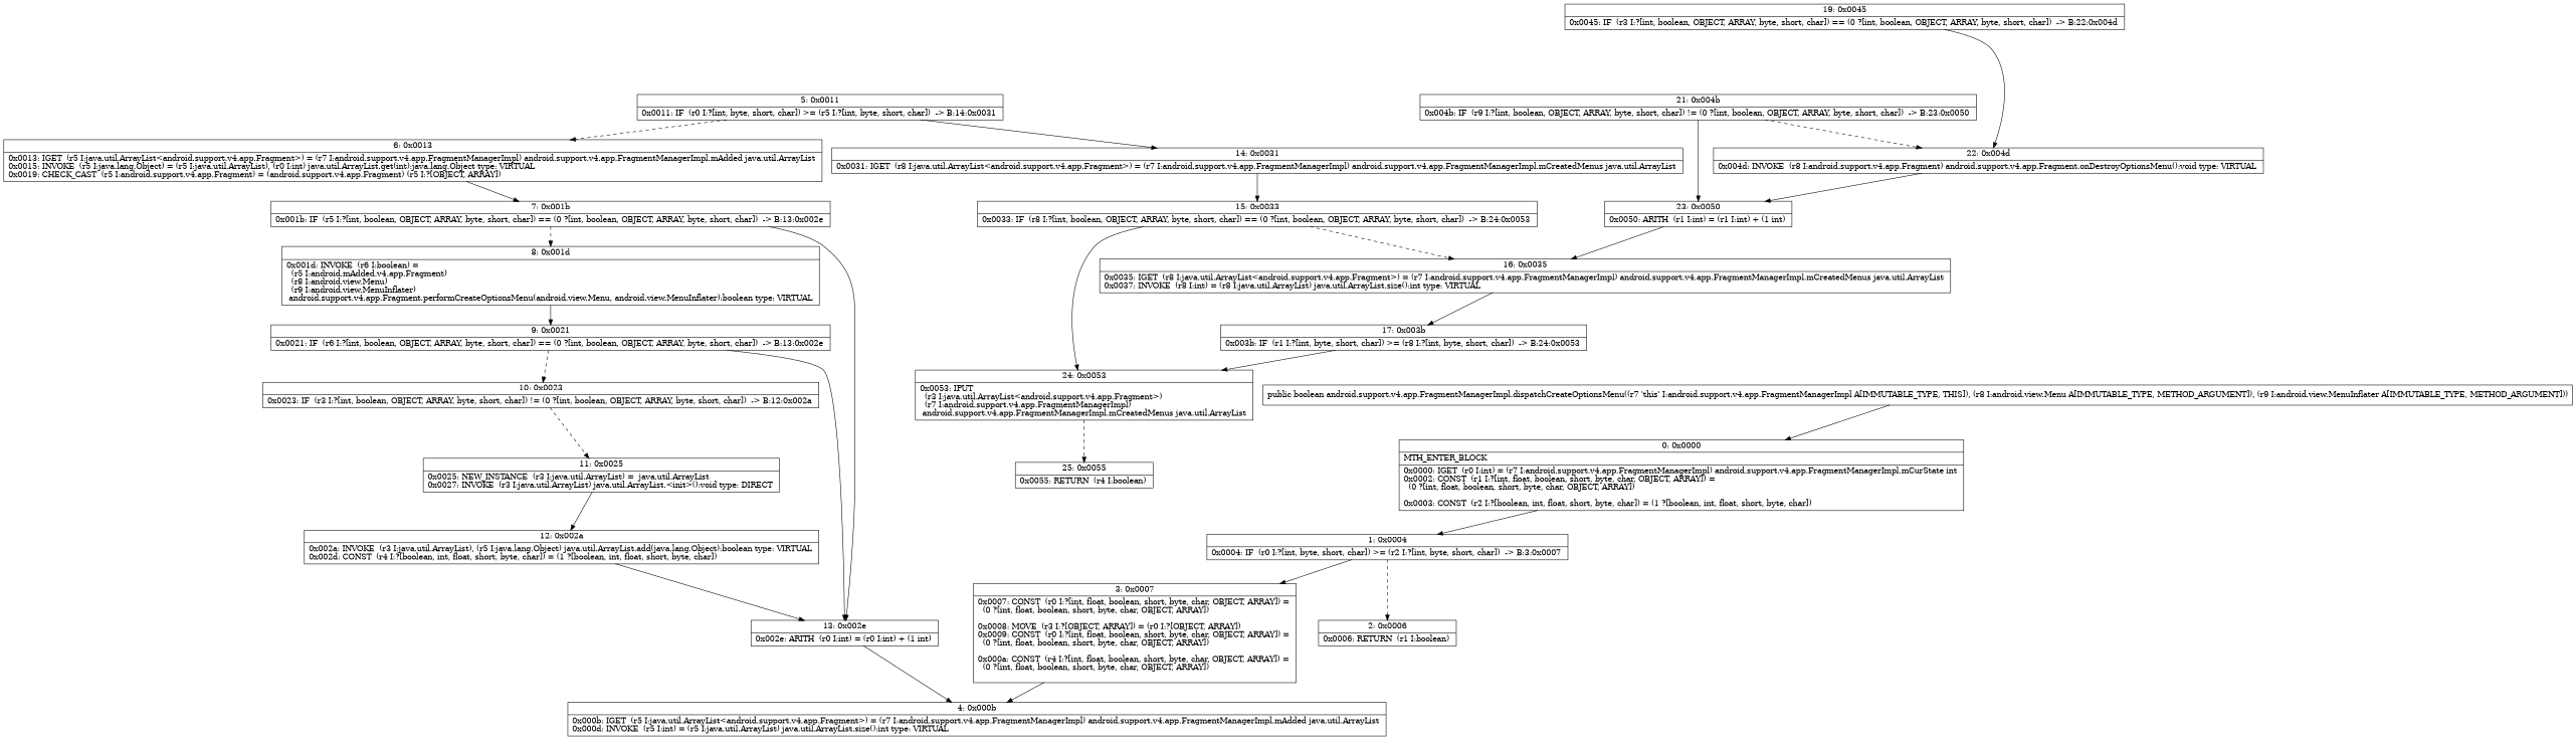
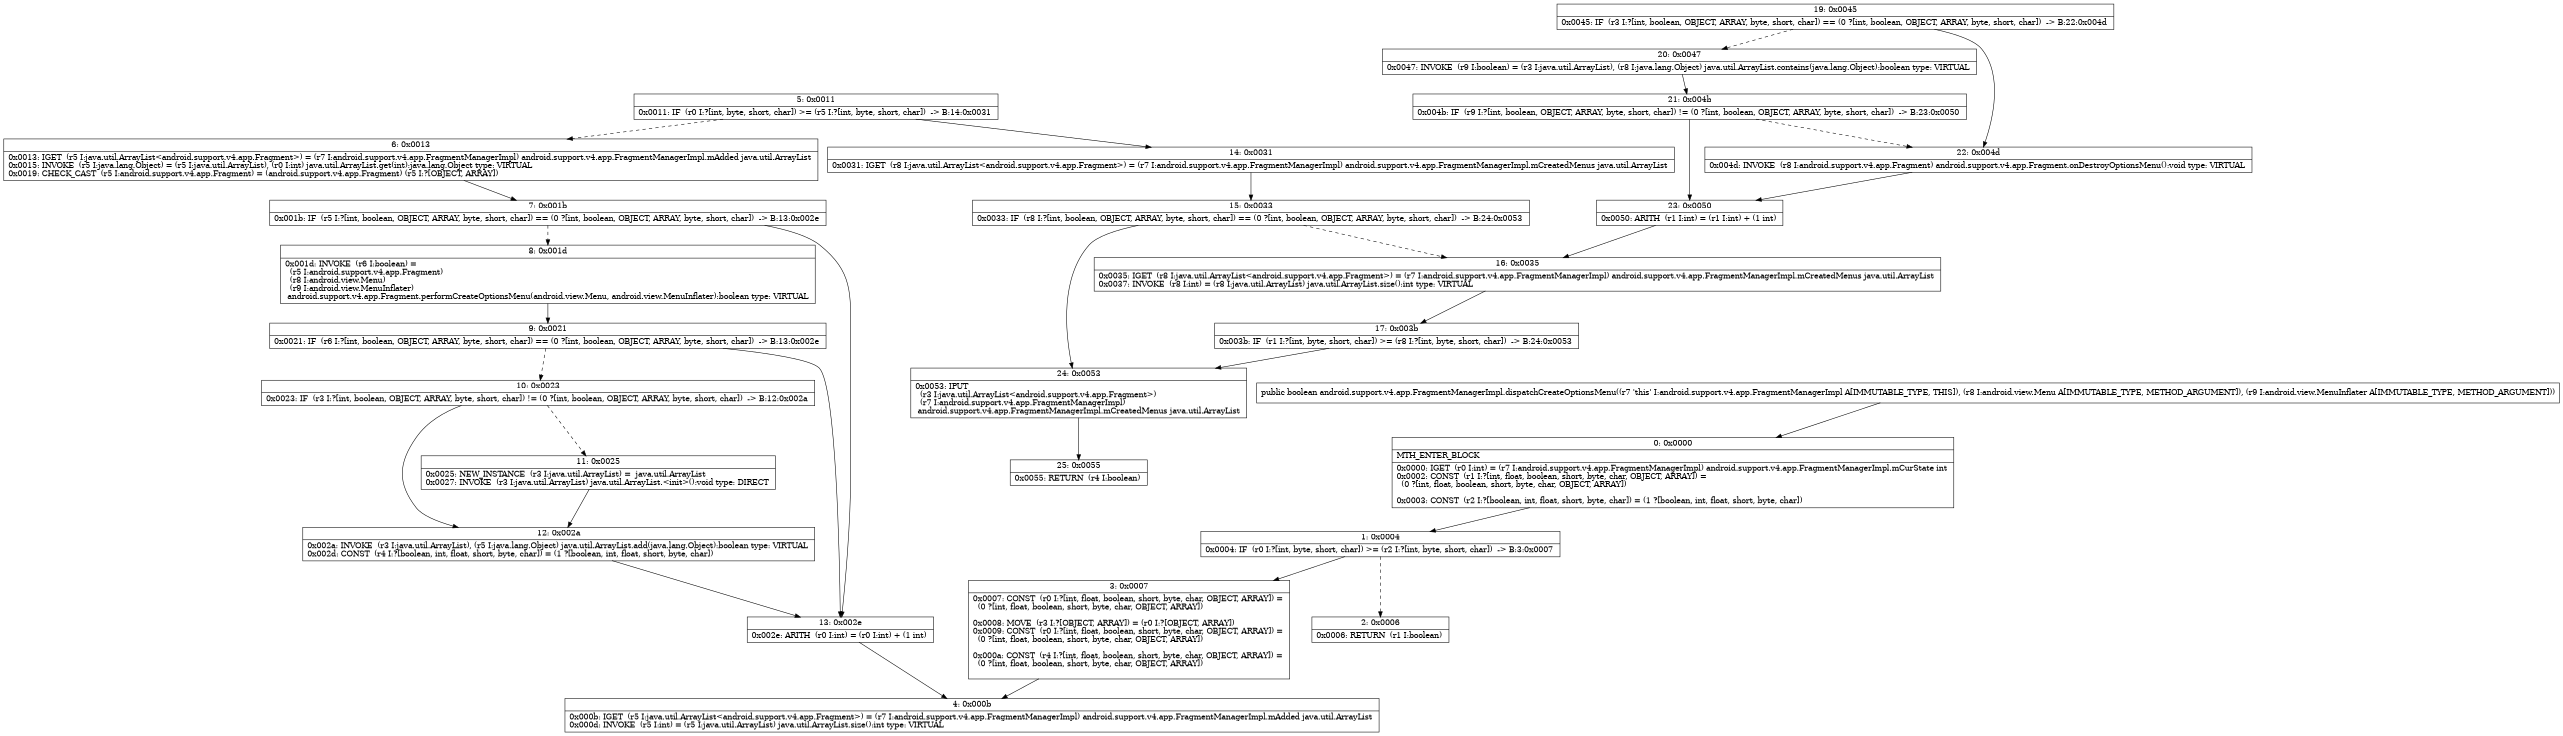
  digraph {
    node [shape=record]
    n1 [label="{0\:\ 0x0000|MTH_ENTER_BLOCK\l|0x0000: IGET  (r0 I:int) = (r7 I:android.support.v4.app.FragmentManagerImpl) android.support.v4.app.FragmentManagerImpl.mCurState int \l0x0002: CONST  (r1 I:?[int, float, boolean, short, byte, char, OBJECT, ARRAY]) = \l  (0 ?[int, float, boolean, short, byte, char, OBJECT, ARRAY])\l \l0x0003: CONST  (r2 I:?[boolean, int, float, short, byte, char]) = (1 ?[boolean, int, float, short, byte, char]) \l}"]
    n2 [label="{1\:\ 0x0004|0x0004: IF  (r0 I:?[int, byte, short, char]) \>= (r2 I:?[int, byte, short, char])  \-\> B:3:0x0007 \l}"]
    n3 [label="{2\:\ 0x0006|0x0006: RETURN  (r1 I:boolean) \l}"]
    n4 [label="{3\:\ 0x0007|0x0007: CONST  (r0 I:?[int, float, boolean, short, byte, char, OBJECT, ARRAY]) = \l  (0 ?[int, float, boolean, short, byte, char, OBJECT, ARRAY])\l \l0x0008: MOVE  (r3 I:?[OBJECT, ARRAY]) = (r0 I:?[OBJECT, ARRAY]) \l0x0009: CONST  (r0 I:?[int, float, boolean, short, byte, char, OBJECT, ARRAY]) = \l  (0 ?[int, float, boolean, short, byte, char, OBJECT, ARRAY])\l \l0x000a: CONST  (r4 I:?[int, float, boolean, short, byte, char, OBJECT, ARRAY]) = \l  (0 ?[int, float, boolean, short, byte, char, OBJECT, ARRAY])\l \l}"]
    n5 [label="{4\:\ 0x000b|0x000b: IGET  (r5 I:java.util.ArrayList\<android.support.v4.app.Fragment\>) = (r7 I:android.support.v4.app.FragmentManagerImpl) android.support.v4.app.FragmentManagerImpl.mAdded java.util.ArrayList \l0x000d: INVOKE  (r5 I:int) = (r5 I:java.util.ArrayList) java.util.ArrayList.size():int type: VIRTUAL \l}"]
    n6 [label="{5\:\ 0x0011|0x0011: IF  (r0 I:?[int, byte, short, char]) \>= (r5 I:?[int, byte, short, char])  \-\> B:14:0x0031 \l}"]
    n7 [label="{6\:\ 0x0013|0x0013: IGET  (r5 I:java.util.ArrayList\<android.support.v4.app.Fragment\>) = (r7 I:android.support.v4.app.FragmentManagerImpl) android.support.v4.app.FragmentManagerImpl.mAdded java.util.ArrayList \l0x0015: INVOKE  (r5 I:java.lang.Object) = (r5 I:java.util.ArrayList), (r0 I:int) java.util.ArrayList.get(int):java.lang.Object type: VIRTUAL \l0x0019: CHECK_CAST  (r5 I:android.support.v4.app.Fragment) = (android.support.v4.app.Fragment) (r5 I:?[OBJECT, ARRAY]) \l}"]
    n8 [label="{14\:\ 0x0031|0x0031: IGET  (r8 I:java.util.ArrayList\<android.support.v4.app.Fragment\>) = (r7 I:android.support.v4.app.FragmentManagerImpl) android.support.v4.app.FragmentManagerImpl.mCreatedMenus java.util.ArrayList \l}"]
    n9 [label="{7\:\ 0x001b|0x001b: IF  (r5 I:?[int, boolean, OBJECT, ARRAY, byte, short, char]) == (0 ?[int, boolean, OBJECT, ARRAY, byte, short, char])  \-\> B:13:0x002e \l}"]
    n10 [label="{15\:\ 0x0033|0x0033: IF  (r8 I:?[int, boolean, OBJECT, ARRAY, byte, short, char]) == (0 ?[int, boolean, OBJECT, ARRAY, byte, short, char])  \-\> B:24:0x0053 \l}"]
-   n11 [label="{8\:\ 0x001d|0x001d: INVOKE  (r6 I:boolean) = \l  (r5 I:android.mAdded.v4.app.Fragment)\l  (r8 I:android.view.Menu)\l  (r9 I:android.view.MenuInflater)\l android.support.v4.app.Fragment.performCreateOptionsMenu(android.view.Menu, android.view.MenuInflater):boolean type: VIRTUAL \l}"]
+   n11 [label="{8\:\ 0x001d|0x001d: INVOKE  (r6 I:boolean) = \l  (r5 I:android.support.v4.app.Fragment)\l  (r8 I:android.view.Menu)\l  (r9 I:android.view.MenuInflater)\l android.support.v4.app.Fragment.performCreateOptionsMenu(android.view.Menu, android.view.MenuInflater):boolean type: VIRTUAL \l}"]
    n12 [label="{13\:\ 0x002e|0x002e: ARITH  (r0 I:int) = (r0 I:int) + (1 int) \l}"]
    n13 [label="{9\:\ 0x0021|0x0021: IF  (r6 I:?[int, boolean, OBJECT, ARRAY, byte, short, char]) == (0 ?[int, boolean, OBJECT, ARRAY, byte, short, char])  \-\> B:13:0x002e \l}"]
    n14 [label="{10\:\ 0x0023|0x0023: IF  (r3 I:?[int, boolean, OBJECT, ARRAY, byte, short, char]) != (0 ?[int, boolean, OBJECT, ARRAY, byte, short, char])  \-\> B:12:0x002a \l}"]
    n15 [label="{11\:\ 0x0025|0x0025: NEW_INSTANCE  (r3 I:java.util.ArrayList) =  java.util.ArrayList \l0x0027: INVOKE  (r3 I:java.util.ArrayList) java.util.ArrayList.\<init\>():void type: DIRECT \l}"]
    n16 [label="{12\:\ 0x002a|0x002a: INVOKE  (r3 I:java.util.ArrayList), (r5 I:java.lang.Object) java.util.ArrayList.add(java.lang.Object):boolean type: VIRTUAL \l0x002d: CONST  (r4 I:?[boolean, int, float, short, byte, char]) = (1 ?[boolean, int, float, short, byte, char]) \l}"]
    n17 [label="{16\:\ 0x0035|0x0035: IGET  (r8 I:java.util.ArrayList\<android.support.v4.app.Fragment\>) = (r7 I:android.support.v4.app.FragmentManagerImpl) android.support.v4.app.FragmentManagerImpl.mCreatedMenus java.util.ArrayList \l0x0037: INVOKE  (r8 I:int) = (r8 I:java.util.ArrayList) java.util.ArrayList.size():int type: VIRTUAL \l}"]
    n18 [label="{24\:\ 0x0053|0x0053: IPUT  \l  (r3 I:java.util.ArrayList\<android.support.v4.app.Fragment\>)\l  (r7 I:android.support.v4.app.FragmentManagerImpl)\l android.support.v4.app.FragmentManagerImpl.mCreatedMenus java.util.ArrayList \l}"]
    n19 [label="{17\:\ 0x003b|0x003b: IF  (r1 I:?[int, byte, short, char]) \>= (r8 I:?[int, byte, short, char])  \-\> B:24:0x0053 \l}"]
    n20 [label="{25\:\ 0x0055|0x0055: RETURN  (r4 I:boolean) \l}"]
    n21 [label="{19\:\ 0x0045|0x0045: IF  (r3 I:?[int, boolean, OBJECT, ARRAY, byte, short, char]) == (0 ?[int, boolean, OBJECT, ARRAY, byte, short, char])  \-\> B:22:0x004d \l}"]
+   n22 [label="{20\:\ 0x0047|0x0047: INVOKE  (r9 I:boolean) = (r3 I:java.util.ArrayList), (r8 I:java.lang.Object) java.util.ArrayList.contains(java.lang.Object):boolean type: VIRTUAL \l}"]
    n23 [label="{22\:\ 0x004d|0x004d: INVOKE  (r8 I:android.support.v4.app.Fragment) android.support.v4.app.Fragment.onDestroyOptionsMenu():void type: VIRTUAL \l}"]
    n24 [label="{21\:\ 0x004b|0x004b: IF  (r9 I:?[int, boolean, OBJECT, ARRAY, byte, short, char]) != (0 ?[int, boolean, OBJECT, ARRAY, byte, short, char])  \-\> B:23:0x0050 \l}"]
    n25 [label="{23\:\ 0x0050|0x0050: ARITH  (r1 I:int) = (r1 I:int) + (1 int) \l}"]
    n26 [label="{public boolean android.support.v4.app.FragmentManagerImpl.dispatchCreateOptionsMenu((r7 'this' I:android.support.v4.app.FragmentManagerImpl A[IMMUTABLE_TYPE, THIS]), (r8 I:android.view.Menu A[IMMUTABLE_TYPE, METHOD_ARGUMENT]), (r9 I:android.view.MenuInflater A[IMMUTABLE_TYPE, METHOD_ARGUMENT])) }"]
    n1 -> n2
    n2 -> n3 [style=dashed]
    n2 -> n4
    n4 -> n5
    n6 -> n7 [style=dashed]
    n6 -> n8
    n7 -> n9
    n8 -> n10
    n9 -> n11 [style=dashed]
    n9 -> n12
    n10 -> n17 [style=dashed]
    n10 -> n18
    n11 -> n13
    n12 -> n5
    n13 -> n12
    n13 -> n14 [style=dashed]
    n14 -> n15 [style=dashed]
+   n14 -> n16
    n15 -> n16
    n16 -> n12
    n17 -> n19
-   n18 -> n20 [style=dashed]
+   n18 -> n20
    n19 -> n18
+   n21 -> n22 [style=dashed]
    n21 -> n23
+   n22 -> n24
    n23 -> n25
    n24 -> n23 [style=dashed]
    n24 -> n25
    n25 -> n17
    n26 -> n1
  }
